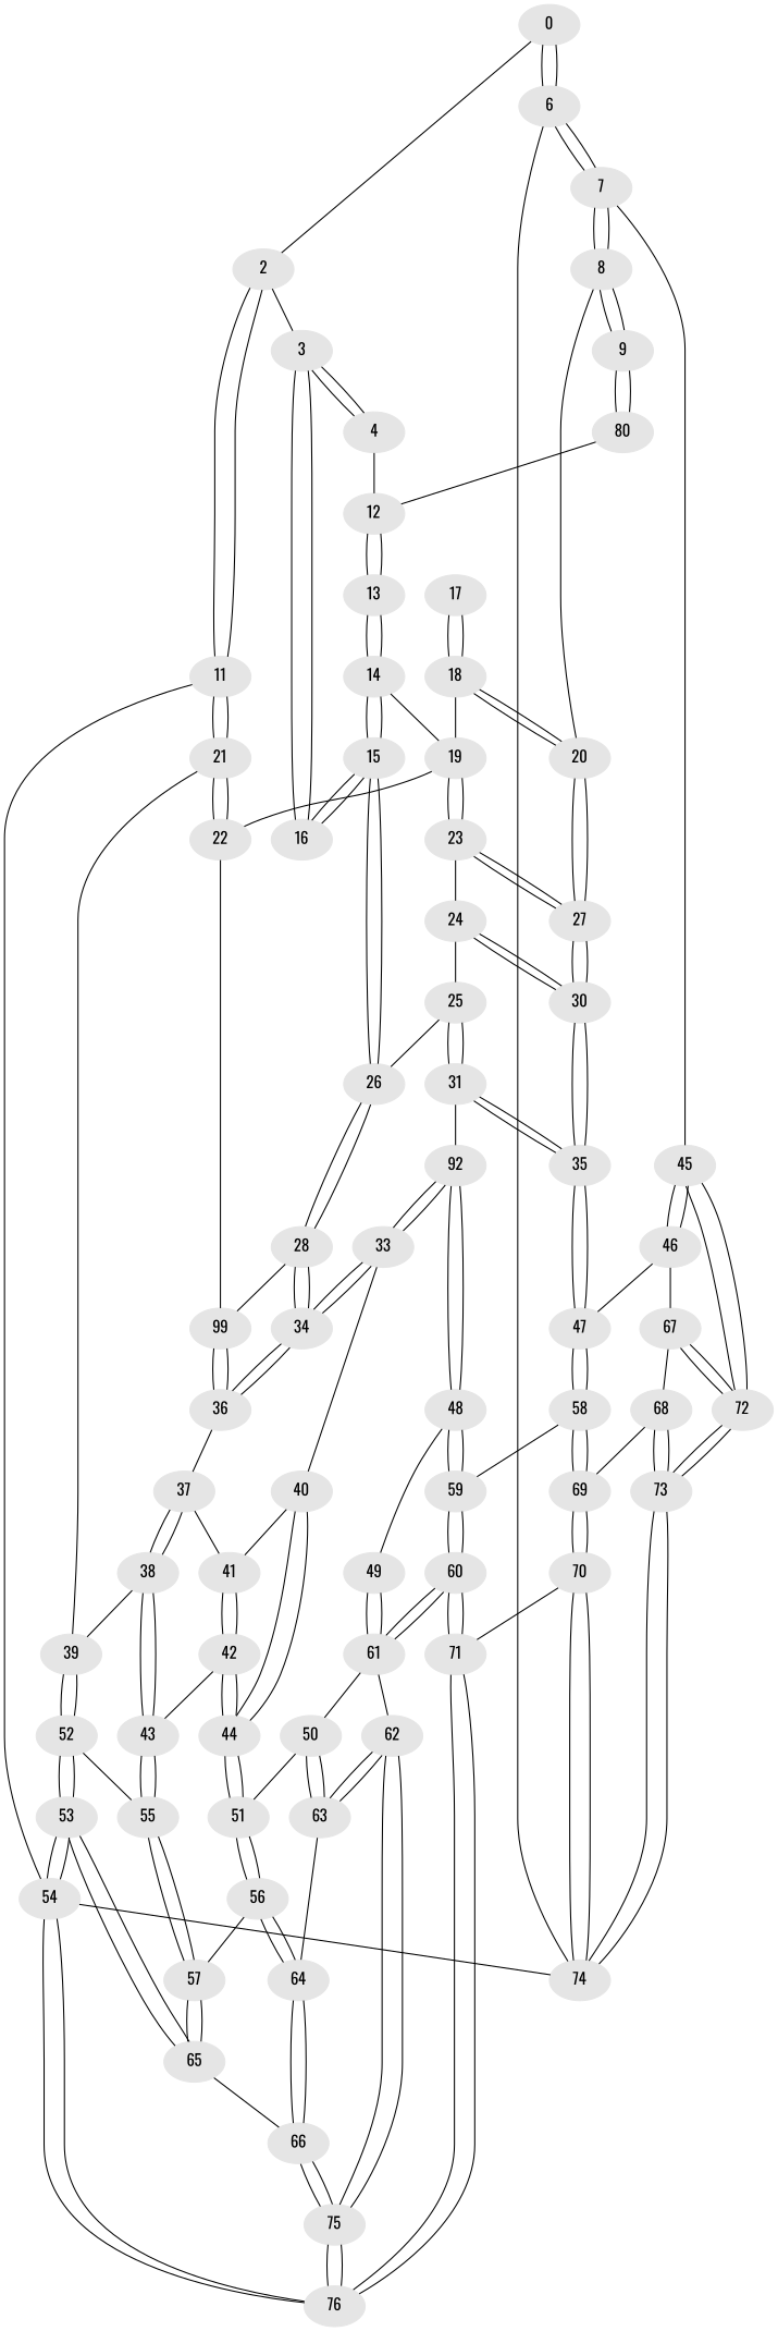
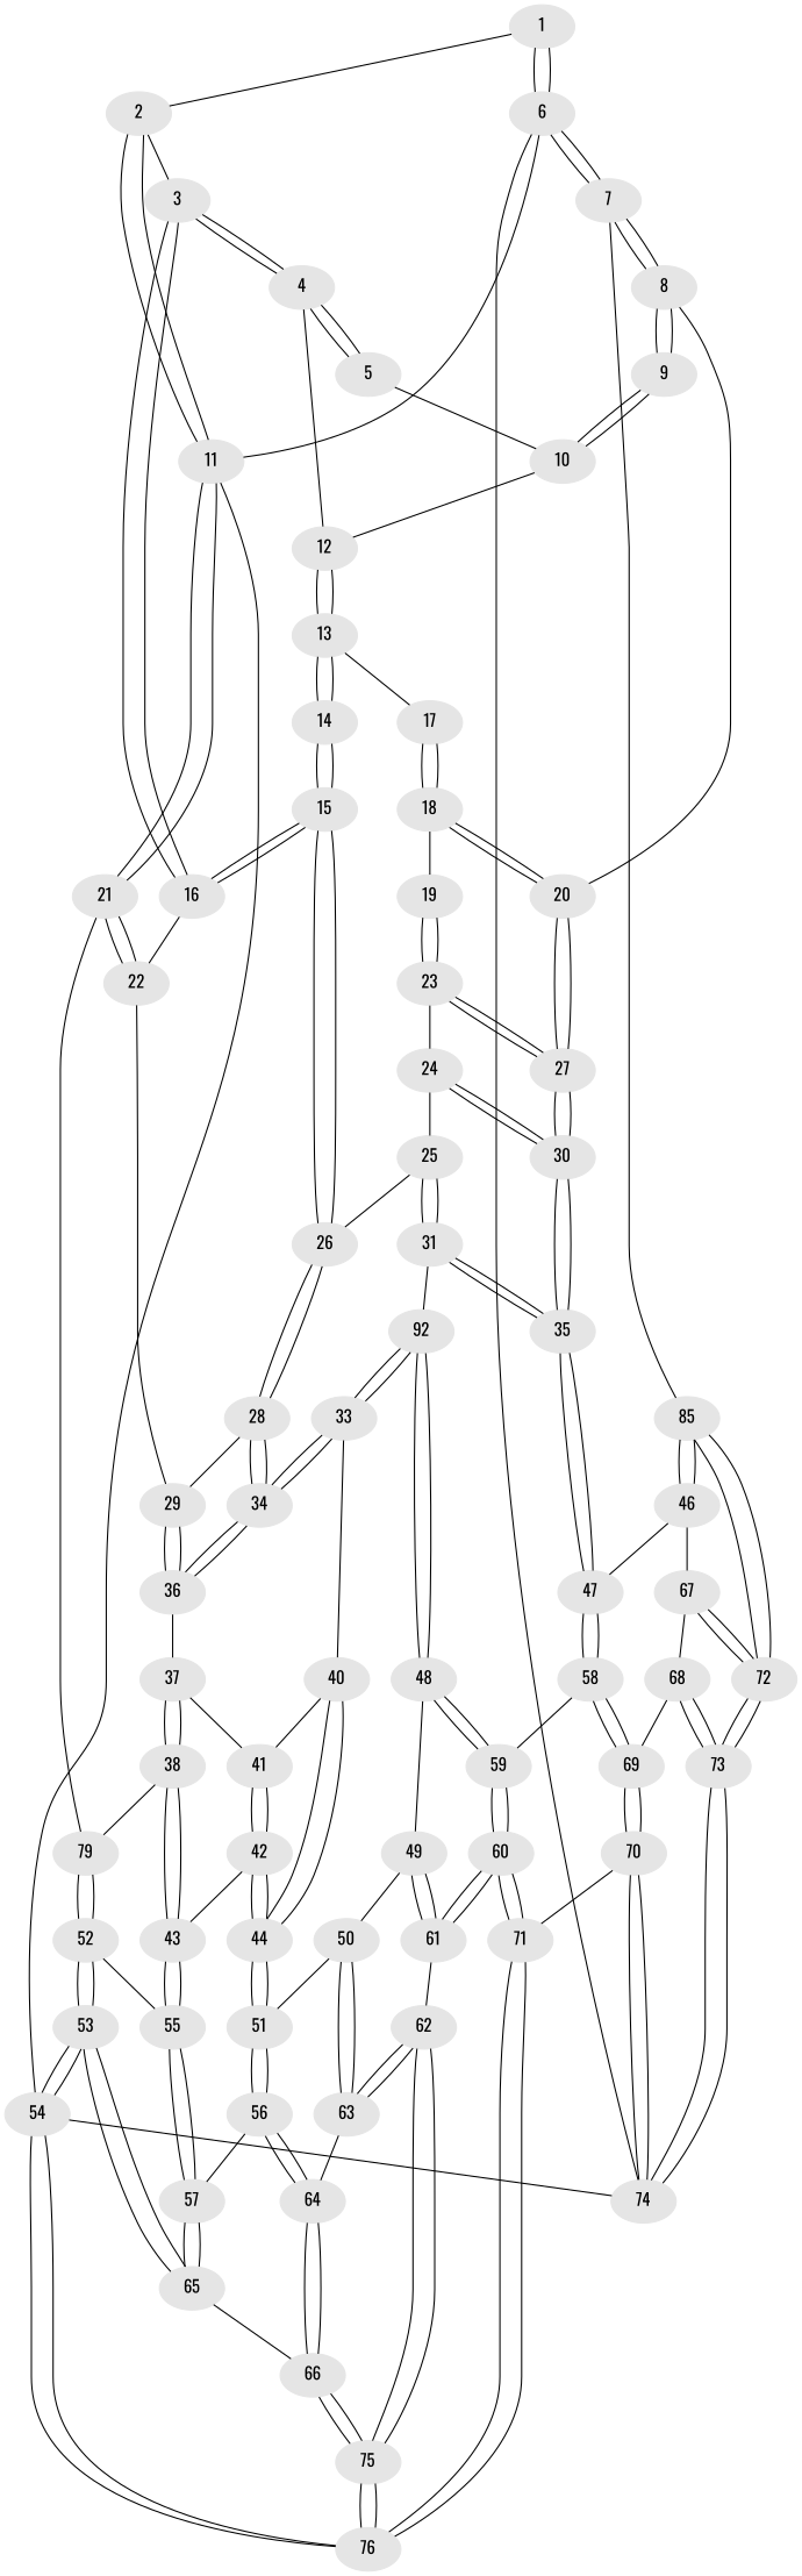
  graph {
    fontname=Oswald
    node [color=gray90 fontname=Oswald style=filled]
    edge [fontname=Oswald]
-   1 [label=0]
+   1
    2
    6
    3
    11
    7
    74
    4
    16
    21
    54
+   5
    12
    22
-   10 [label=80]
+   10
    13
    8
-   45
+   45 [label=85]
    9
    20
    46
    72
    27
    17
    18
-   39
+   39 [label=79]
    76
    14
    15
    19
    26
    23
    28
-   29 [label=99]
+   29
    24
    30
    52
    36
    25
    31
    35
    n42 [label=92]
    34
    37
    47
    33
    48
    40
    49
    59
    41
    44
    58
    38
    43
    42
    55
    53
    51
    57
    56
    67
    73
    68
    69
    50
    61
    60
    63
    62
    64
    65
    66
    70
    71
    75
    1 -- 2
    1 -- 6
    1 -- 6
    2 -- 3
    2 -- 11
    2 -- 11
+   6 -- 11
    6 -- 7
    6 -- 7
    6 -- 74
    3 -- 4
    3 -- 4
    3 -- 16
    3 -- 16
    11 -- 21
    11 -- 21
    11 -- 54
    7 -- 8
    7 -- 8
    7 -- 45
+   4 -- 5
+   4 -- 5
    4 -- 12
-   19 -- 22
+   16 -- 22
    21 -- 22
    21 -- 22
    21 -- 39
    54 -- 74
    54 -- 76
    54 -- 76
+   5 -- 10
    12 -- 13
    12 -- 13
    22 -- 29
    10 -- 12
+   13 -- 17
    13 -- 14
    13 -- 14
    8 -- 9
    8 -- 9
    8 -- 20
    45 -- 46
    45 -- 46
    45 -- 72
    45 -- 72
    9 -- 10
    9 -- 10
    20 -- 27
    20 -- 27
    46 -- 47
    46 -- 67
    72 -- 73
    72 -- 73
    27 -- 30
    27 -- 30
    17 -- 18
    17 -- 18
    18 -- 20
    18 -- 20
    18 -- 19
    39 -- 52
    39 -- 52
    14 -- 15
    14 -- 15
-   14 -- 19
    15 -- 16
    15 -- 16
    15 -- 26
    15 -- 26
    19 -- 23
    19 -- 23
    26 -- 28
    26 -- 28
    23 -- 27
    23 -- 27
    23 -- 24
    28 -- 29
    28 -- 34
    28 -- 34
    29 -- 36
    29 -- 36
    24 -- 30
    24 -- 30
    24 -- 25
    30 -- 35
    30 -- 35
    52 -- 55
    52 -- 53
    52 -- 53
    36 -- 37
    25 -- 26
    25 -- 31
    25 -- 31
    31 -- 35
    31 -- 35
    31 -- n42
    35 -- 47
    35 -- 47
    n42 -- 33
    n42 -- 33
    n42 -- 48
    n42 -- 48
    34 -- 36
    34 -- 36
    37 -- 41
    37 -- 38
    37 -- 38
    47 -- 58
    47 -- 58
    33 -- 34
    33 -- 34
    33 -- 40
    48 -- 49
    48 -- 59
    48 -- 59
    40 -- 41
    40 -- 44
    40 -- 44
-   61 -- 50
+   49 -- 50
    49 -- 61
    49 -- 61
    59 -- 60
    59 -- 60
    41 -- 42
    41 -- 42
    44 -- 51
    44 -- 51
    58 -- 59
    58 -- 69
    58 -- 69
    38 -- 39
    38 -- 43
    38 -- 43
    43 -- 55
    43 -- 55
    42 -- 44
    42 -- 44
    42 -- 43
    55 -- 57
    55 -- 57
    53 -- 54
    53 -- 54
    53 -- 65
    53 -- 65
    51 -- 56
    51 -- 56
    57 -- 65
    57 -- 65
    56 -- 57
    56 -- 64
    56 -- 64
    67 -- 72
    67 -- 72
    67 -- 68
    73 -- 74
    73 -- 74
    68 -- 73
    68 -- 73
    68 -- 69
    69 -- 70
    69 -- 70
    50 -- 51
    50 -- 63
    50 -- 63
    61 -- 62
    60 -- 61
    60 -- 61
    60 -- 71
    60 -- 71
    63 -- 64
    62 -- 63
    62 -- 63
    62 -- 75
    62 -- 75
    64 -- 66
    64 -- 66
    65 -- 66
    66 -- 75
    66 -- 75
    70 -- 74
    70 -- 74
    70 -- 71
    71 -- 76
    71 -- 76
    75 -- 76
    75 -- 76
  }
